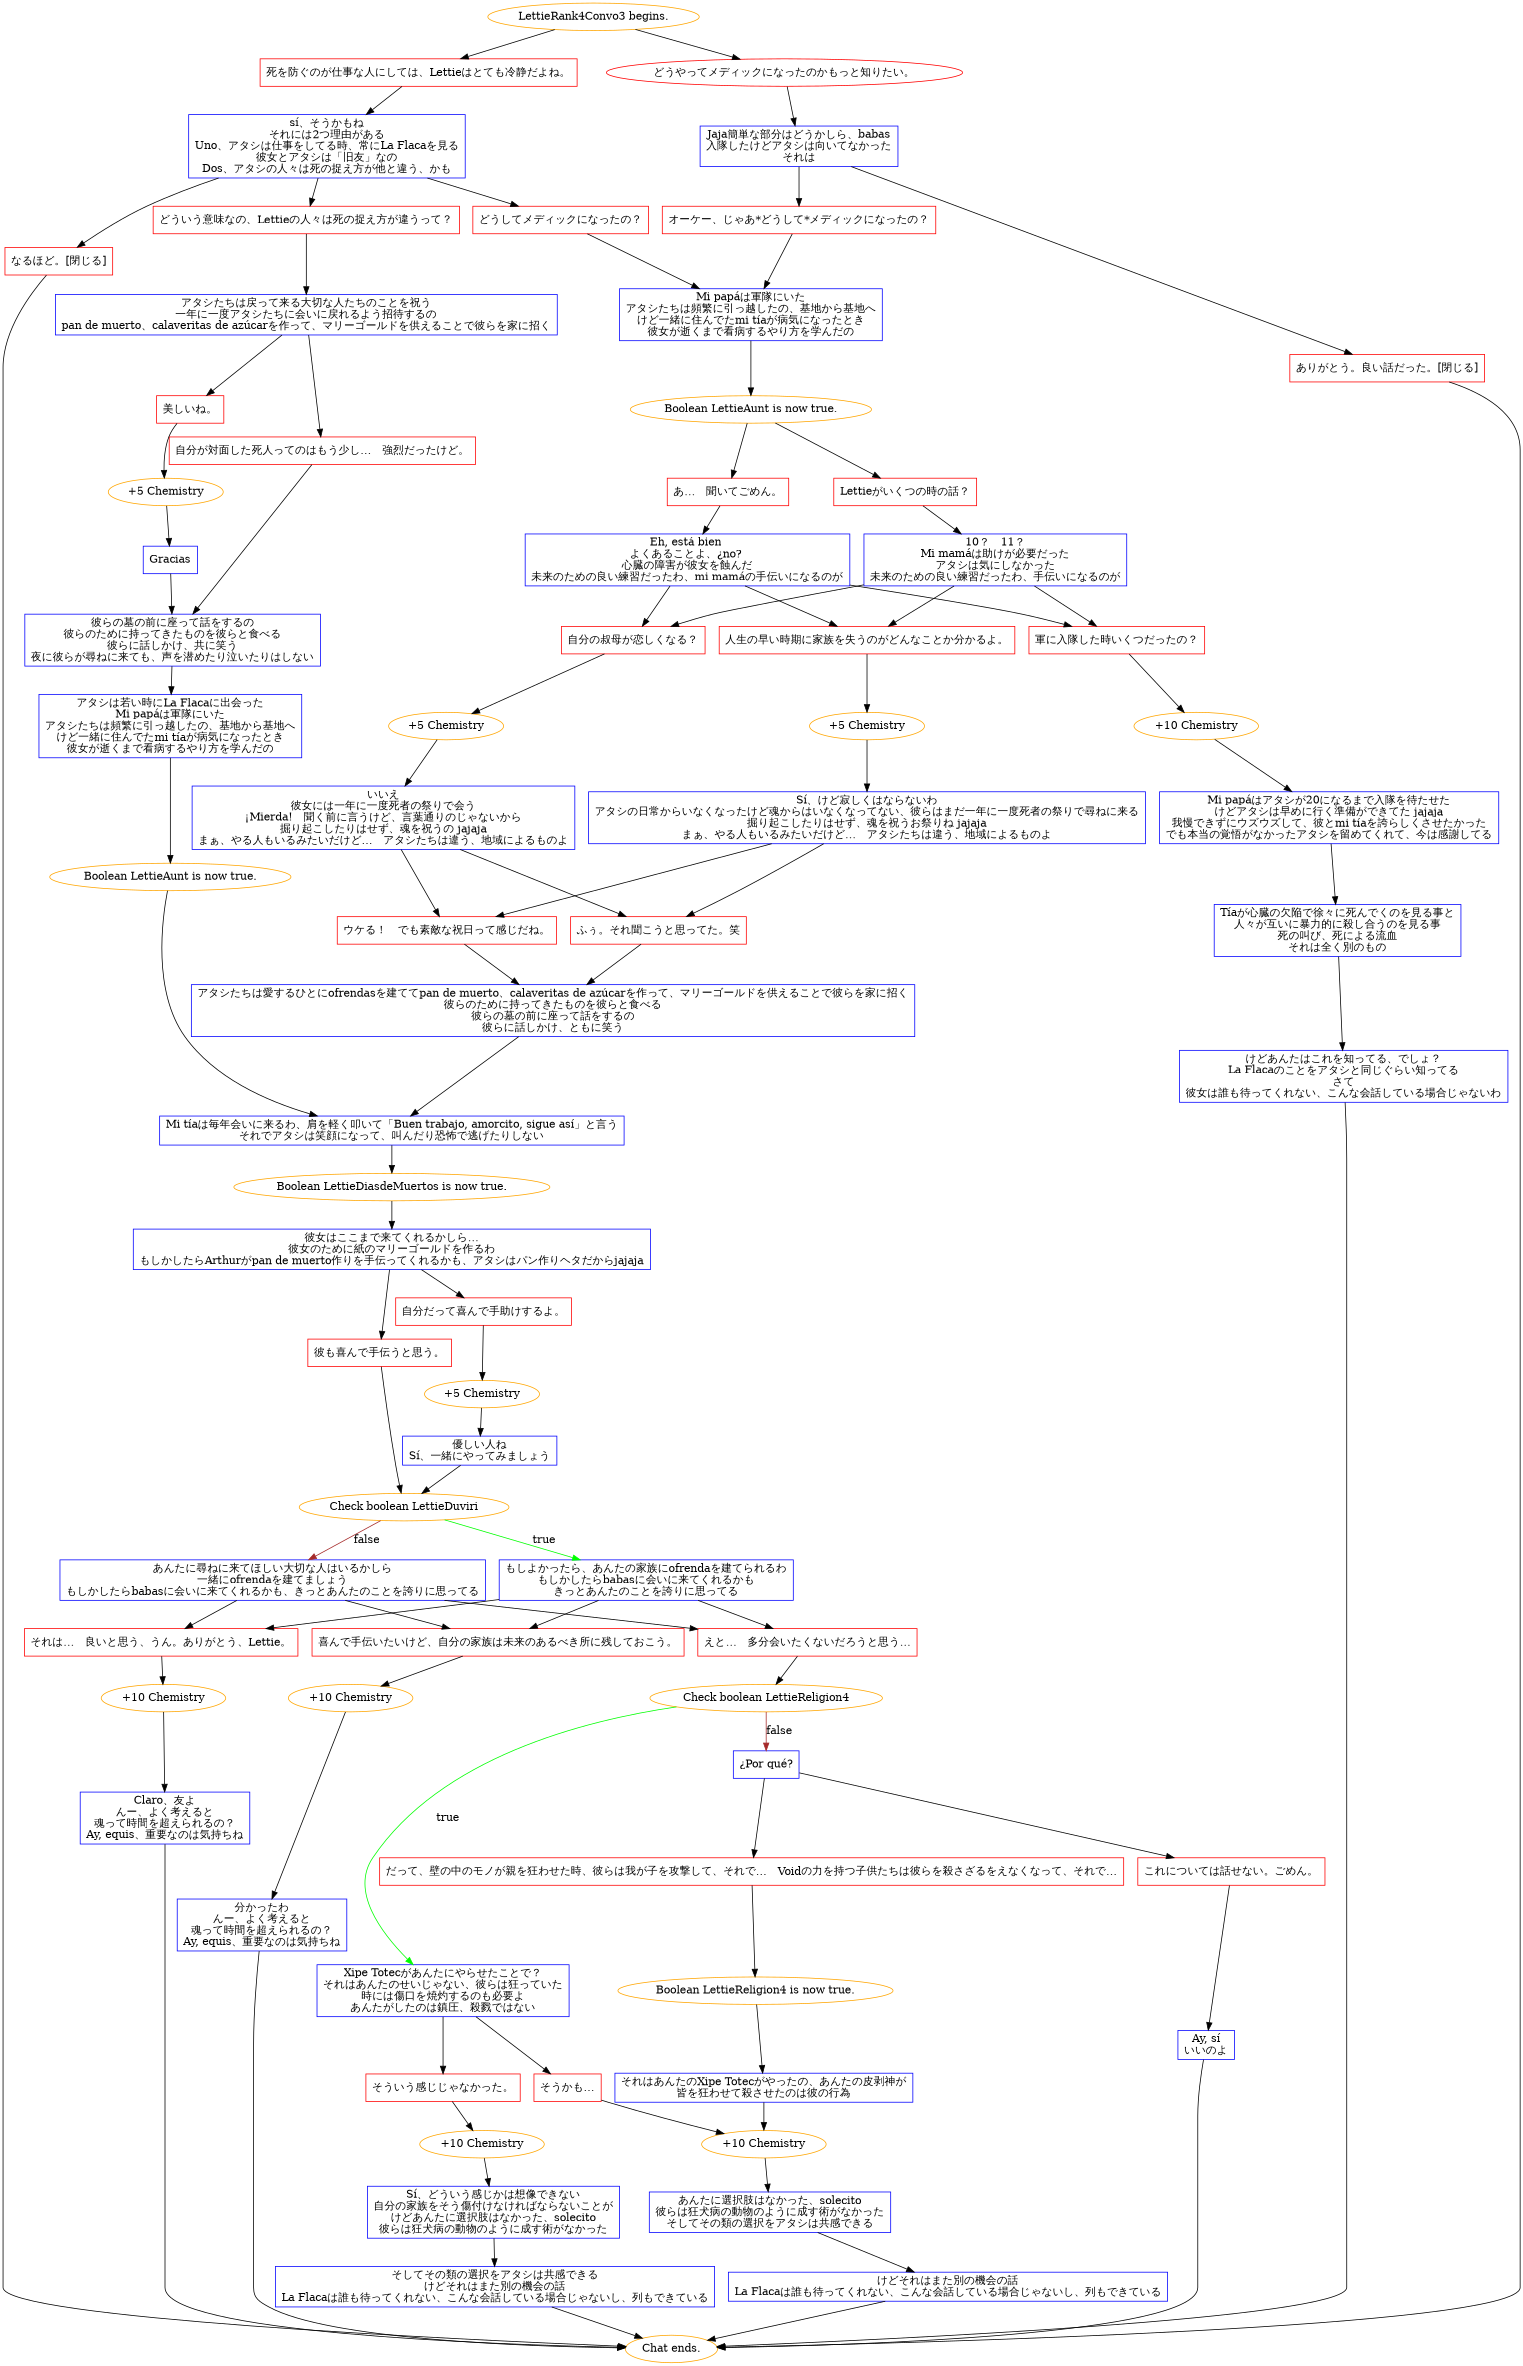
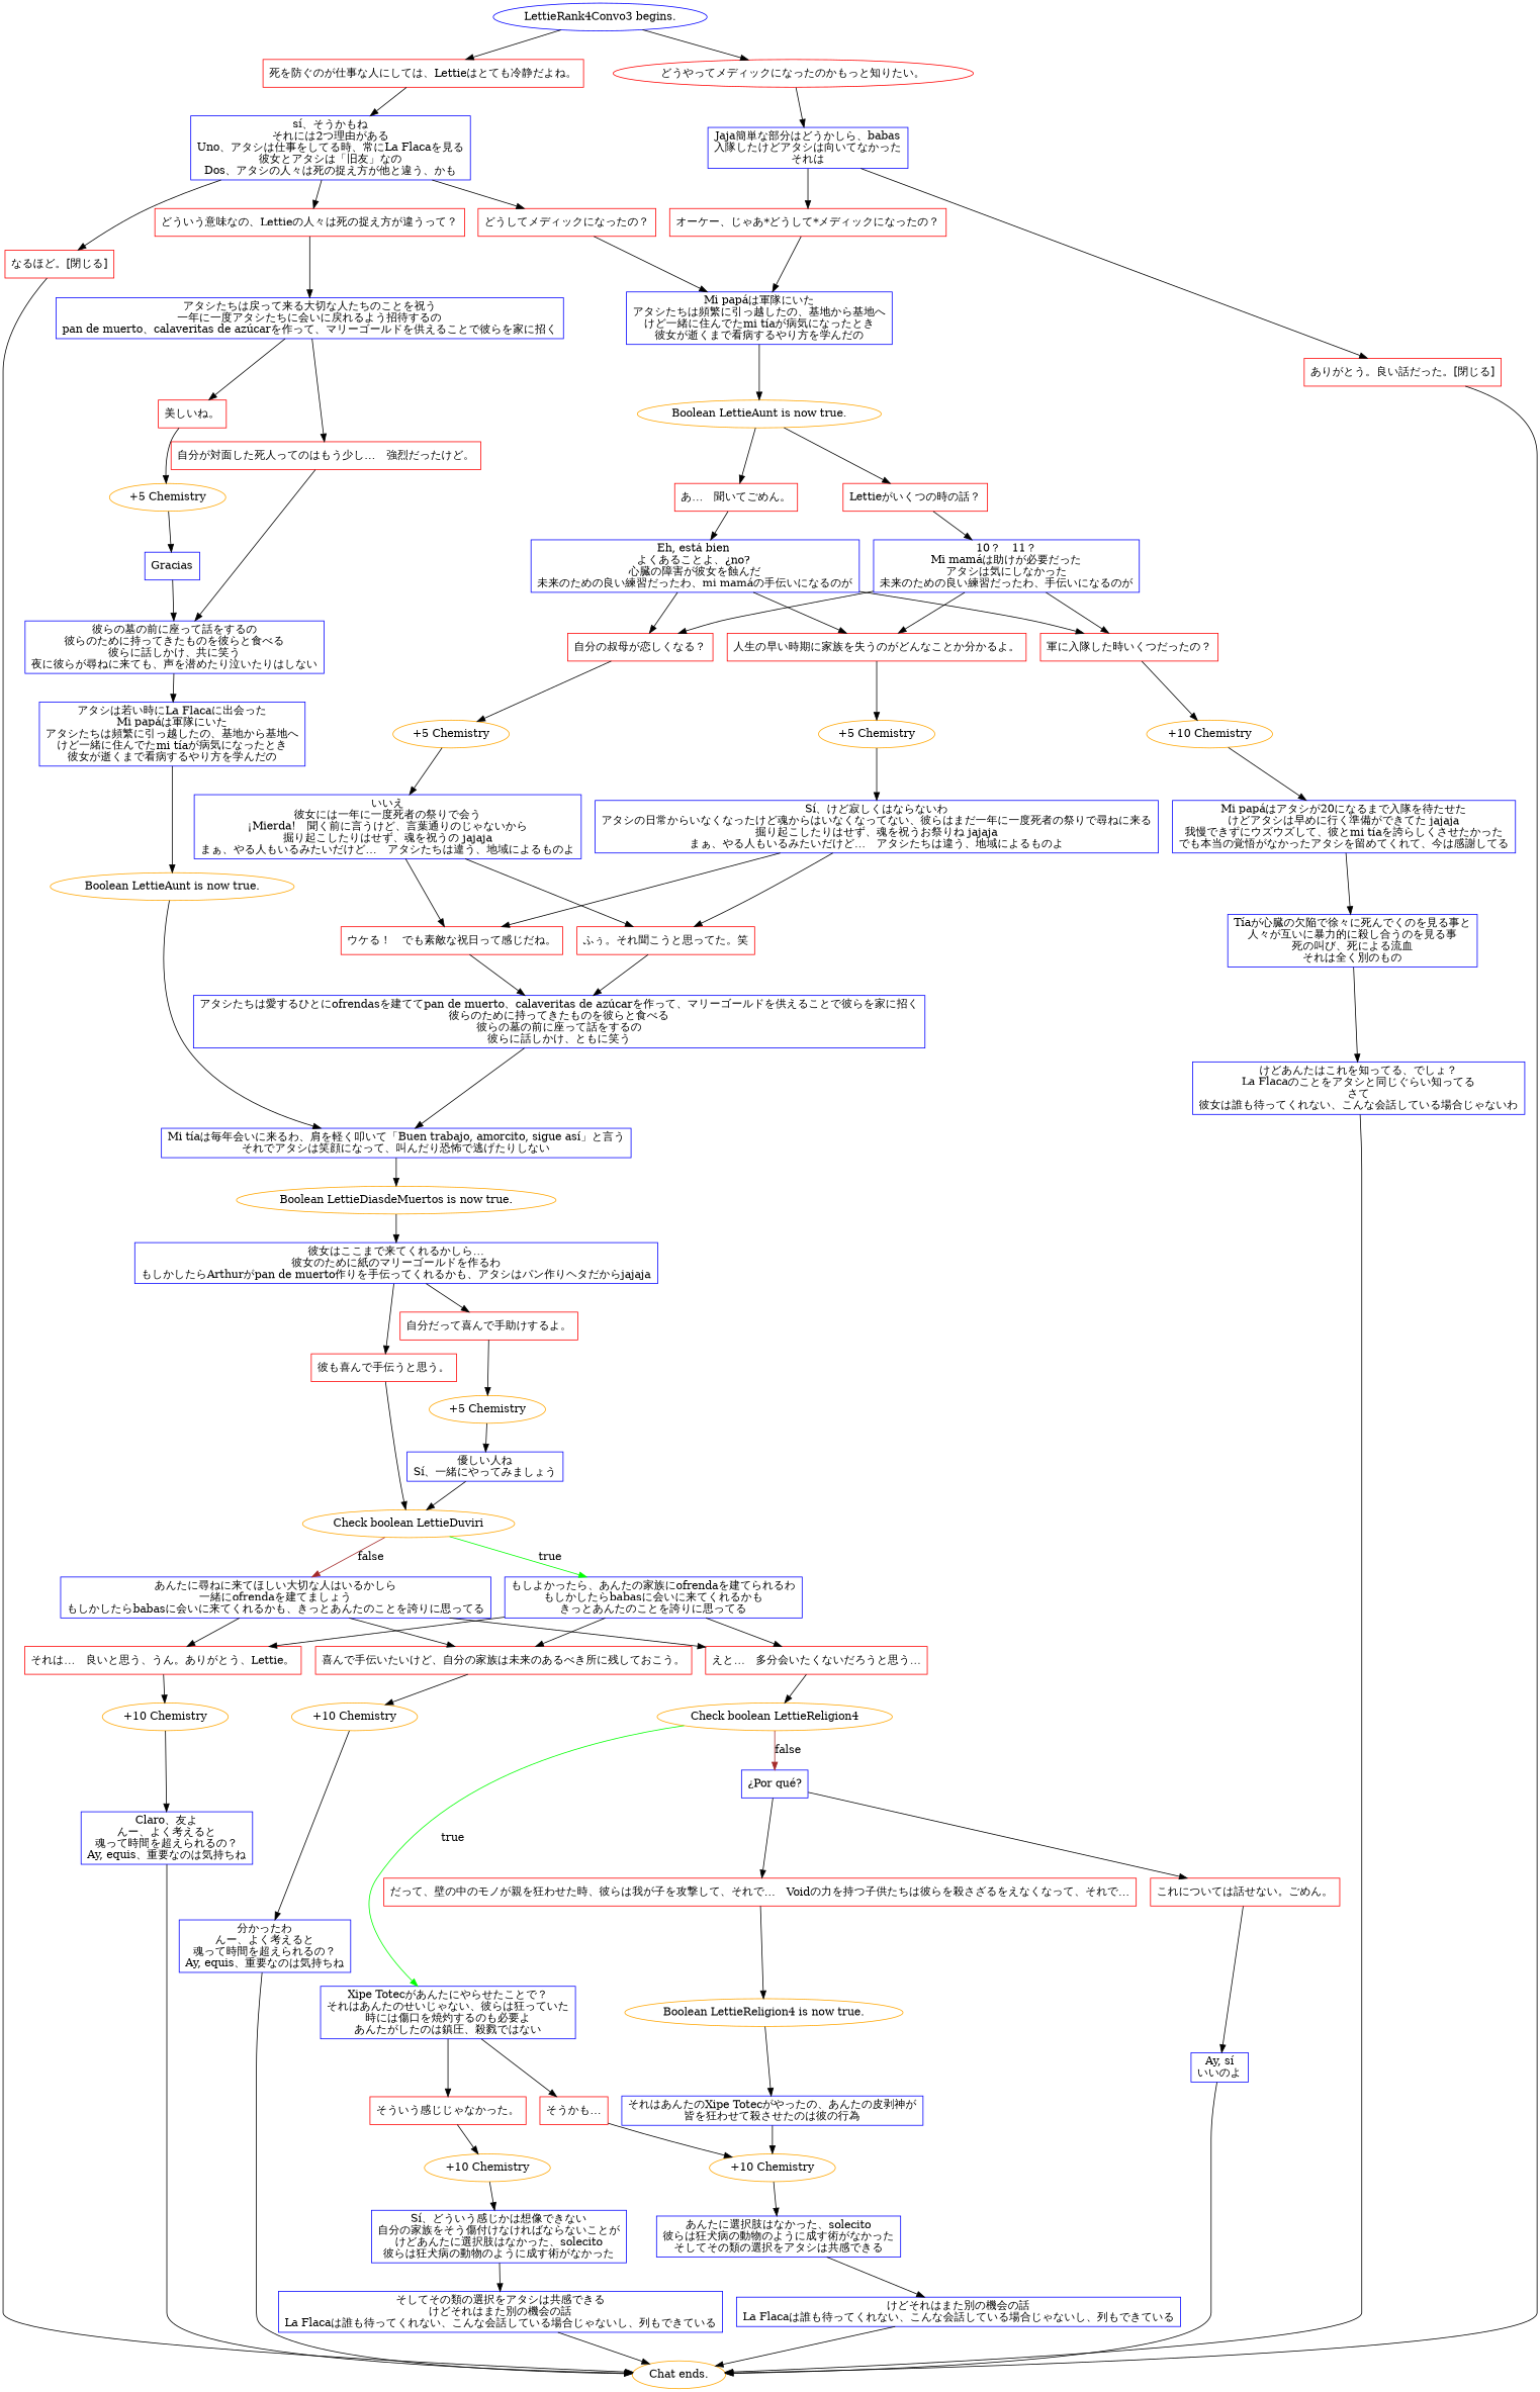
  digraph {
    node [color=blue shape=box]
-   "LettieRank4Convo3 begins." [color=orange shape=""]
+   "LettieRank4Convo3 begins." [shape=""]
    n2 [color=red label="死を防ぐのが仕事な人にしては、Lettieはとても冷静だよね。"]
    n3 [color=red label="どうやってメディックになったのかもっと知りたい。" shape=ellipse]
    n4 [label="sí、そうかもね\nそれには2つ理由がある\nUno、アタシは仕事をしてる時、常にLa Flacaを見る\n彼女とアタシは「旧友」なの\nDos、アタシの人々は死の捉え方が他と違う、かも"]
    n5 [label="Jaja簡単な部分はどうかしら、babas\n入隊したけどアタシは向いてなかった\nそれは"]
    n6 [color=red label="どういう意味なの、Lettieの人々は死の捉え方が違うって？"]
    n7 [color=red label="どうしてメディックになったの？"]
    n8 [color=red label="なるほど。[閉じる]"]
    n9 [color=red label="オーケー、じゃあ*どうして*メディックになったの？"]
    n10 [color=red label="ありがとう。良い話だった。[閉じる]"]
    n11 [label="アタシたちは戻って来る大切な人たちのことを祝う\n一年に一度アタシたちに会いに戻れるよう招待するの\npan de muerto、calaveritas de azúcarを作って、マリーゴールドを供えることで彼らを家に招く"]
    n12 [label="Mi papáは軍隊にいた\nアタシたちは頻繁に引っ越したの、基地から基地へ\nけど一緒に住んでたmi tíaが病気になったとき\n彼女が逝くまで看病するやり方を学んだの"]
    "Chat ends." [color=orange shape=""]
    n14 [color=red label="自分が対面した死人ってのはもう少し…　強烈だったけど。"]
    n15 [color=red label="美しいね。"]
    n16 [color=orange label="Boolean LettieAunt is now true." shape=""]
    n17 [label="彼らの墓の前に座って話をするの\n彼らのために持ってきたものを彼らと食べる\n彼らに話しかけ、共に笑う\n夜に彼らが尋ねに来ても、声を潜めたり泣いたりはしない"]
    n18 [color=orange label="+5 Chemistry" shape=""]
    n19 [color=red label="あ…　聞いてごめん。"]
    n20 [color=red label="Lettieがいくつの時の話？"]
    n21 [label="アタシは若い時にLa Flacaに出会った\nMi papáは軍隊にいた\nアタシたちは頻繁に引っ越したの、基地から基地へ\nけど一緒に住んでたmi tíaが病気になったとき\n彼女が逝くまで看病するやり方を学んだの"]
    n22 [label=Gracias]
    n23 [label="Eh, está bien \nよくあることよ、¿no? \n心臓の障害が彼女を蝕んだ\n未来のための良い練習だったわ、mi mamáの手伝いになるのが"]
    n24 [label="10？　11？\nMi mamáは助けが必要だった\nアタシは気にしなかった\n未来のための良い練習だったわ、手伝いになるのが"]
    n25 [color=orange label="Boolean LettieAunt is now true." shape=""]
    n26 [color=red label="自分の叔母が恋しくなる？"]
    n27 [color=red label="人生の早い時期に家族を失うのがどんなことか分かるよ。"]
    n28 [color=red label="軍に入隊した時いくつだったの？"]
    n29 [label="Mi tíaは毎年会いに来るわ、肩を軽く叩いて「Buen trabajo, amorcito, sigue así」と言う\nそれでアタシは笑顔になって、叫んだり恐怖で逃げたりしない"]
    n30 [color=orange label="+5 Chemistry" shape=""]
    n31 [color=orange label="+5 Chemistry" shape=""]
    n32 [color=orange label="+10 Chemistry" shape=""]
    n33 [color=orange label="Boolean LettieDiasdeMuertos is now true." shape=""]
    n34 [label="いいえ\n彼女には一年に一度死者の祭りで会う\n¡Mierda!　聞く前に言うけど、言葉通りのじゃないから\n掘り起こしたりはせず、魂を祝うの jajaja\nまぁ、やる人もいるみたいだけど…　アタシたちは違う、地域によるものよ"]
    n35 [label="Sí、けど寂しくはならないわ\nアタシの日常からいなくなったけど魂からはいなくなってない、彼らはまだ一年に一度死者の祭りで尋ねに来る\n掘り起こしたりはせず、魂を祝うお祭りね jajaja\nまぁ、やる人もいるみたいだけど…　アタシたちは違う、地域によるものよ"]
    n36 [label="Mi papáはアタシが20になるまで入隊を待たせた\nけどアタシは早めに行く準備ができてた jajaja\n我慢できずにウズウズして、彼とmi tíaを誇らしくさせたかった\nでも本当の覚悟がなかったアタシを留めてくれて、今は感謝してる"]
    n37 [label="彼女はここまで来てくれるかしら…\n彼女のために紙のマリーゴールドを作るわ\nもしかしたらArthurがpan de muerto作りを手伝ってくれるかも、アタシはパン作りヘタだからjajaja"]
    n38 [color=red label="ふぅ。それ聞こうと思ってた。笑"]
    n39 [color=red label="ウケる！　でも素敵な祝日って感じだね。"]
    n40 [label="Tíaが心臓の欠陥で徐々に死んでくのを見る事と\n人々が互いに暴力的に殺し合うのを見る事\n死の叫び、死による流血\nそれは全く別のもの"]
    n41 [color=red label="彼も喜んで手伝うと思う。"]
    n42 [color=red label="自分だって喜んで手助けするよ。"]
    n43 [label="アタシたちは愛するひとにofrendasを建ててpan de muerto、calaveritas de azúcarを作って、マリーゴールドを供えることで彼らを家に招く\n彼らのために持ってきたものを彼らと食べる\n彼らの墓の前に座って話をするの\n彼らに話しかけ、ともに笑う"]
    n44 [label="けどあんたはこれを知ってる、でしょ？\nLa Flacaのことをアタシと同じぐらい知ってる\nさて\n彼女は誰も待ってくれない、こんな会話している場合じゃないわ"]
    n45 [color=orange label="Check boolean LettieDuviri" shape=""]
    n46 [color=orange label="+5 Chemistry" shape=""]
    n47 [label="もしよかったら、あんたの家族にofrendaを建てられるわ\nもしかしたらbabasに会いに来てくれるかも\nきっとあんたのことを誇りに思ってる"]
    n48 [label="あんたに尋ねに来てほしい大切な人はいるかしら\n一緒にofrendaを建てましょう\nもしかしたらbabasに会いに来てくれるかも、きっとあんたのことを誇りに思ってる"]
    n49 [label="優しい人ね\nSí、一緒にやってみましょう"]
    n50 [color=red label="それは…　良いと思う、うん。ありがとう、Lettie。"]
    n51 [color=red label="喜んで手伝いたいけど、自分の家族は未来のあるべき所に残しておこう。"]
    n52 [color=red label="えと…　多分会いたくないだろうと思う…"]
    n53 [color=orange label="+10 Chemistry" shape=""]
    n54 [color=orange label="+10 Chemistry" shape=""]
    n55 [color=orange label="Check boolean LettieReligion4" shape=""]
    n56 [label="Claro、友よ\nんー、よく考えると\n魂って時間を超えられるの？\nAy, equis、重要なのは気持ちね"]
    n57 [label="分かったわ\nんー、よく考えると\n魂って時間を超えられるの？\nAy, equis、重要なのは気持ちね"]
    n58 [label="Xipe Totecがあんたにやらせたことで？\nそれはあんたのせいじゃない、彼らは狂っていた\n時には傷口を焼灼するのも必要よ\nあんたがしたのは鎮圧、殺戮ではない"]
    n59 [label="¿Por qué?"]
    n60 [color=red label="そういう感じじゃなかった。"]
    n61 [color=red label="そうかも…"]
    n62 [color=red label="だって、壁の中のモノが親を狂わせた時、彼らは我が子を攻撃して、それで…　Voidの力を持つ子供たちは彼らを殺さざるをえなくなって、それで…"]
    n63 [color=red label="これについては話せない。ごめん。"]
    n64 [color=orange label="+10 Chemistry" shape=""]
    n65 [color=orange label="+10 Chemistry" shape=""]
    n66 [color=orange label="Boolean LettieReligion4 is now true." shape=""]
    n67 [label="Ay, sí\nいいのよ"]
    n68 [label="Sí、どういう感じかは想像できない\n自分の家族をそう傷付けなければならないことが\nけどあんたに選択肢はなかった、solecito\n彼らは狂犬病の動物のように成す術がなかった"]
    n69 [label="あんたに選択肢はなかった、solecito\n彼らは狂犬病の動物のように成す術がなかった\nそしてその類の選択をアタシは共感できる"]
    n70 [label="それはあんたのXipe Totecがやったの、あんたの皮剥神が\n皆を狂わせて殺させたのは彼の行為"]
    n71 [label="そしてその類の選択をアタシは共感できる\nけどそれはまた別の機会の話\nLa Flacaは誰も待ってくれない、こんな会話している場合じゃないし、列もできている"]
    n72 [label="けどそれはまた別の機会の話\nLa Flacaは誰も待ってくれない、こんな会話している場合じゃないし、列もできている"]
    "LettieRank4Convo3 begins." -> n2
    "LettieRank4Convo3 begins." -> n3
    n2 -> n4
    n3 -> n5
    n4 -> n6
    n4 -> n7
    n4 -> n8
    n5 -> n9
    n5 -> n10
    n6 -> n11
    n7 -> n12
    n8 -> "Chat ends."
    n9 -> n12
    n10 -> "Chat ends."
    n11 -> n14
    n11 -> n15
    n12 -> n16
    n14 -> n17
    n15 -> n18
    n16 -> n19
    n16 -> n20
    n17 -> n21
    n18 -> n22
    n19 -> n23
    n20 -> n24
    n21 -> n25
    n22 -> n17
    n23 -> n26
    n23 -> n27
    n23 -> n28
    n24 -> n26
    n24 -> n27
    n24 -> n28
    n25 -> n29
    n26 -> n30
    n27 -> n31
    n28 -> n32
    n29 -> n33
    n30 -> n34
    n31 -> n35
    n32 -> n36
    n33 -> n37
    n34 -> n38
    n34 -> n39
    n35 -> n38
    n35 -> n39
    n36 -> n40
    n37 -> n41
    n37 -> n42
    n38 -> n43
    n39 -> n43
    n40 -> n44
    n41 -> n45
    n42 -> n46
    n43 -> n29
    n44 -> "Chat ends."
    n45 -> n47 [color=green label=true]
    n45 -> n48 [color=brown label=false]
    n46 -> n49
    n47 -> n50
    n47 -> n51
    n47 -> n52
    n48 -> n50
    n48 -> n51
    n48 -> n52
    n49 -> n45
    n50 -> n53
    n51 -> n54
    n52 -> n55
    n53 -> n56
    n54 -> n57
    n55 -> n58 [color=green label=true]
    n55 -> n59 [color=brown label=false]
    n56 -> "Chat ends."
    n57 -> "Chat ends."
    n58 -> n60
    n58 -> n61
    n59 -> n62
    n59 -> n63
    n60 -> n64
    n61 -> n65
    n62 -> n66
    n63 -> n67
    n64 -> n68
    n65 -> n69
    n66 -> n70
    n67 -> "Chat ends."
    n68 -> n71
    n69 -> n72
    n70 -> n65
    n71 -> "Chat ends."
    n72 -> "Chat ends."
  }
